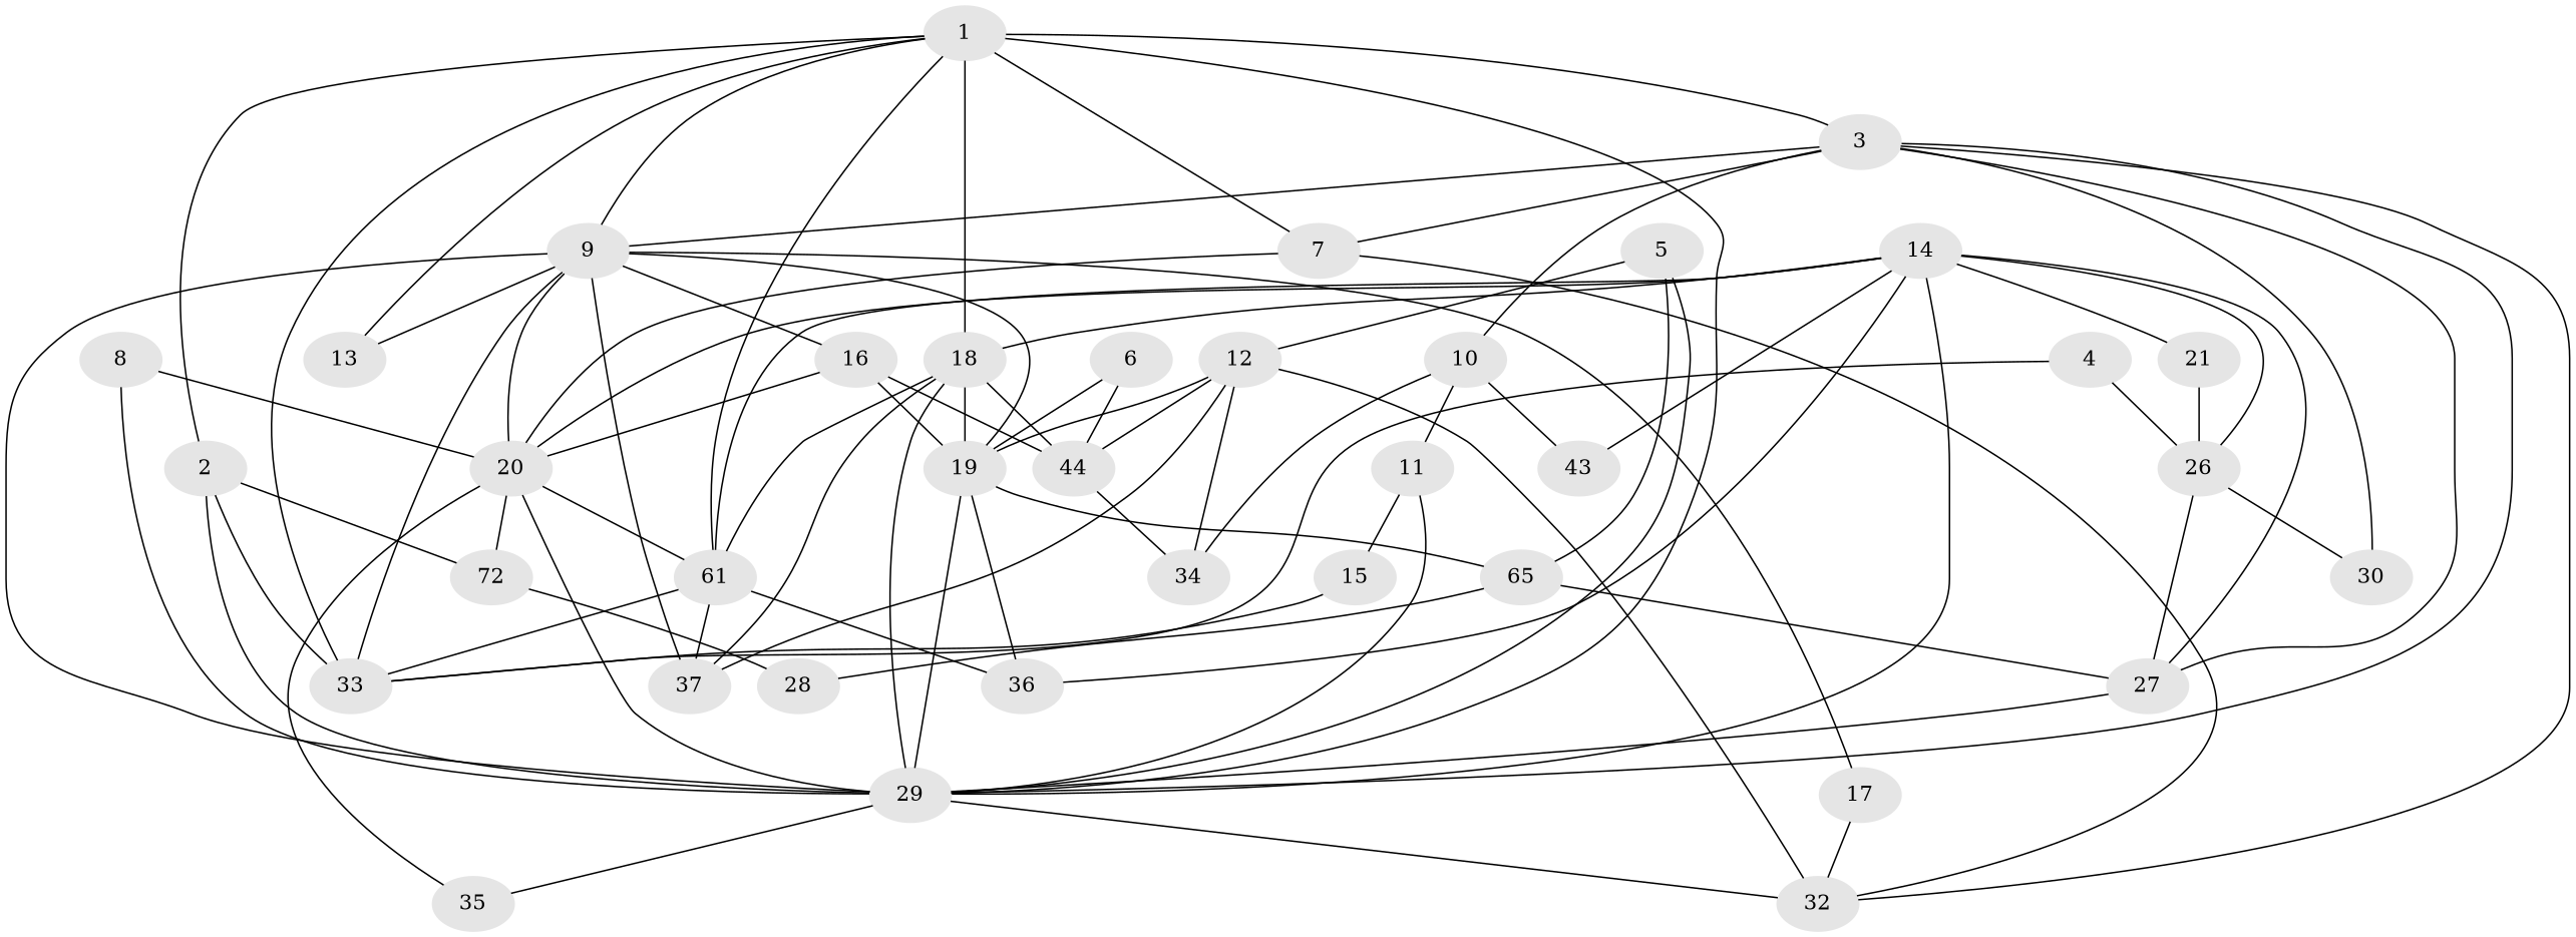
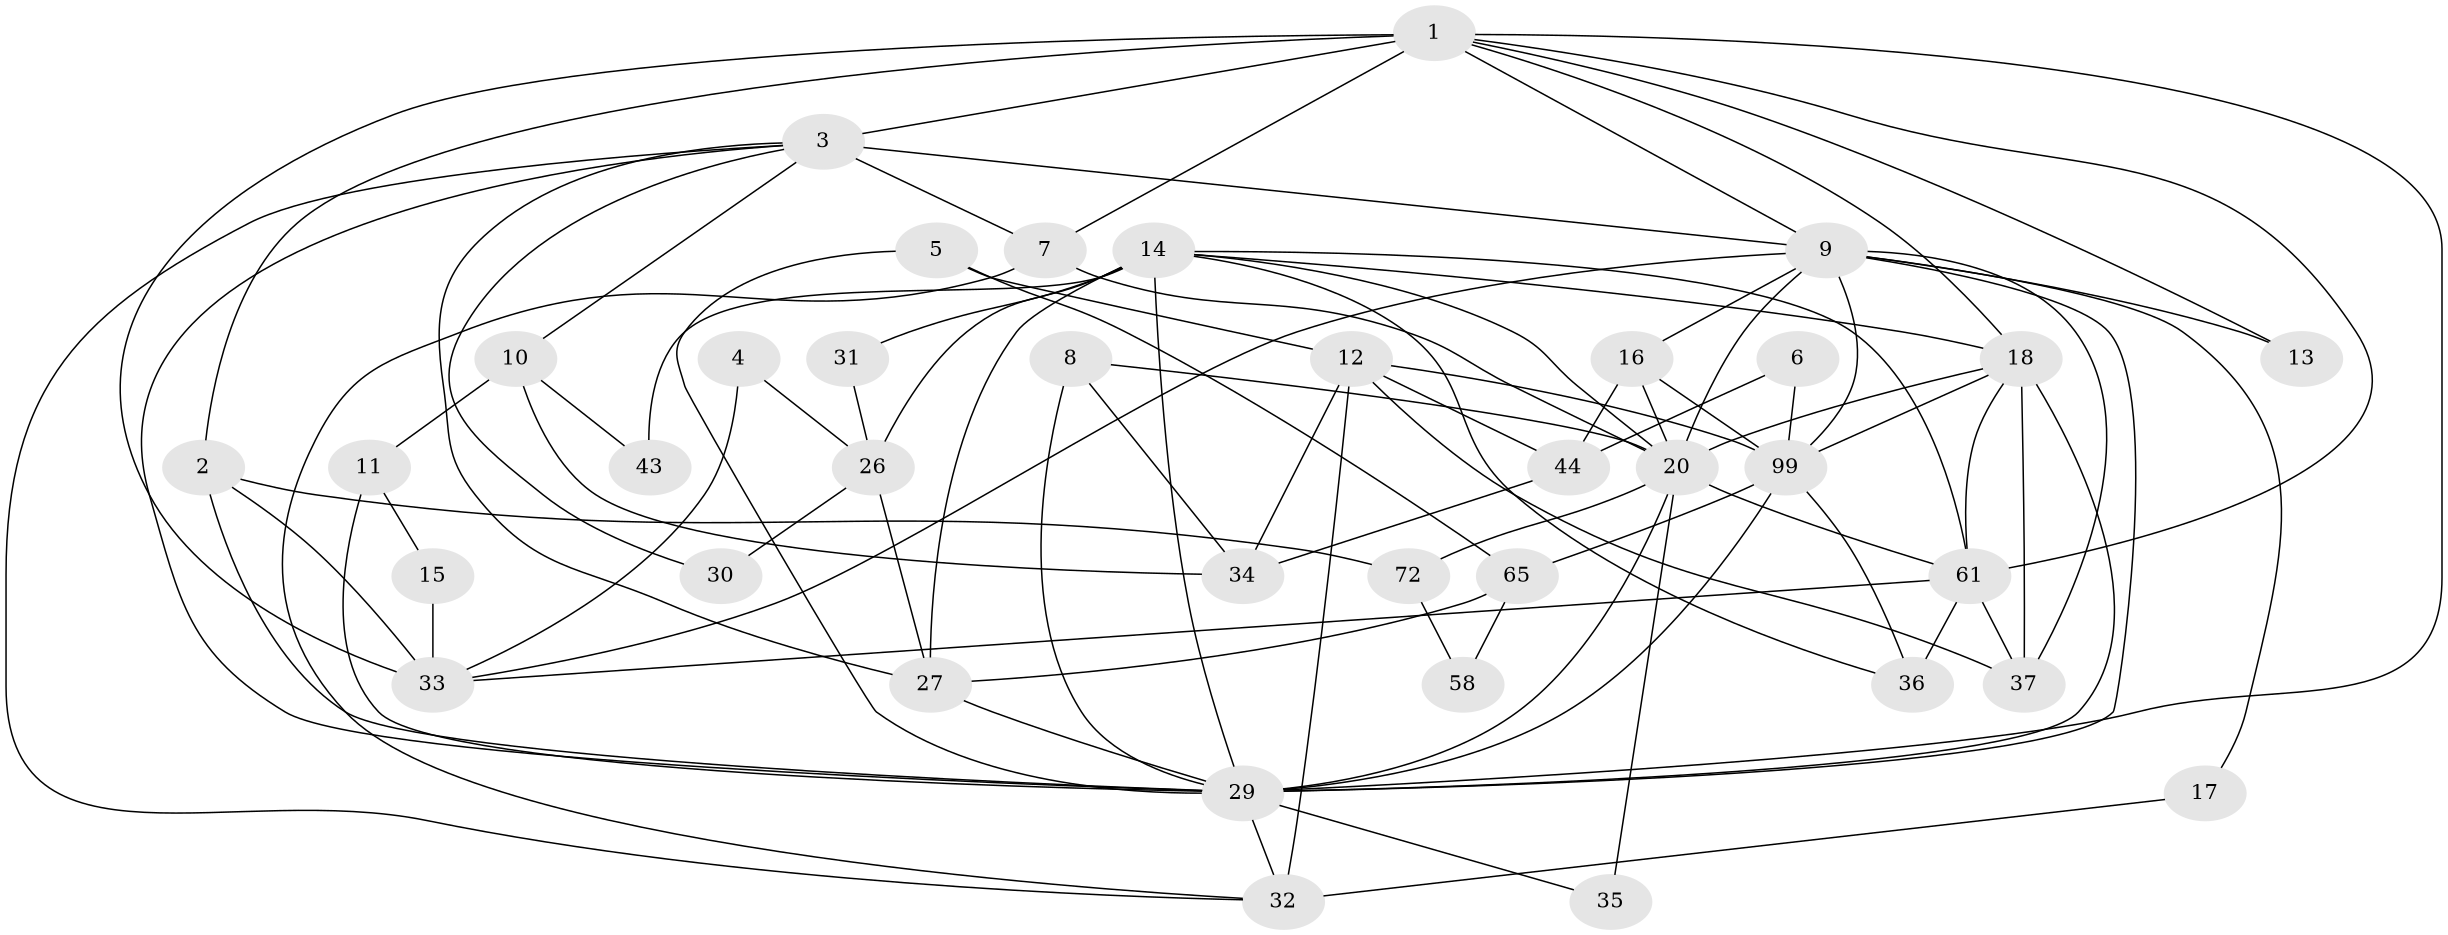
  graph {
    node [color=gray90 style=filled]
    edge [weight=1.0]
    1
    2
    3
    7
    9
    13
    18
    29
    n9 [label=61]
    33
    n11 [label=72]
    10
    27
    30
    32
    20
-   19
+   19 [label=99]
    16
    17
    37
    35
    36
-   28
+   28 [label=58]
    34
    11
    n26 [label=43]
    4
    26
    5
    12
    n31 [label=65]
    n32 [label=44]
    6
    8
    15
-   21
+   21 [label=31]
    14
    1 -- 2
    1 -- 3 [weight=3.0]
    1 -- 7
    1 -- 9
    1 -- 13
    1 -- 18 [weight=2.0]
    1 -- 29 [weight=2.0]
    1 -- n9
    1 -- 33 [weight=2.0]
    2 -- 29
    2 -- 33
    2 -- n11
    3 -- 7
    3 -- 9
    3 -- 29
    3 -- 10
    3 -- 27
    3 -- 30
    3 -- 32
    7 -- 32
    7 -- 20
    9 -- 13
    9 -- 29
    9 -- 33
    9 -- 20
    9 -- 19
    9 -- 16
    9 -- 17
    9 -- 37
    18 -- 29 [weight=4.0]
    18 -- n9
-   18 -- n32 [weight=2.0]
+   18 -- 20 [weight=2.0]
    18 -- 19
    18 -- 37
    29 -- 32
    29 -- 35
    n9 -- 33
    n9 -- 37
    n9 -- 36
    n11 -- 28
    10 -- 34
    10 -- 11
    10 -- n26
    27 -- 29
    20 -- 29
    20 -- n9
    20 -- n11
    20 -- 35
    19 -- 29
    19 -- 36 [weight=2.0]
    19 -- n31 [weight=2.0]
    16 -- 20
    16 -- 19
    16 -- n32
    17 -- 32
    11 -- 29
    11 -- 15
    4 -- 33
    4 -- 26
    26 -- 27
    26 -- 30
    5 -- 29
    5 -- 12
    5 -- n31
    12 -- 32 [weight=2.0]
    12 -- 19 [weight=3.0]
    12 -- 37
    12 -- 34
    12 -- n32
    n31 -- 27
    n31 -- 28
    n32 -- 34
    6 -- 19
    6 -- n32
    8 -- 29 [weight=2.0]
    8 -- 20
+   8 -- 34
    15 -- 33
    21 -- 26
    14 -- 18
    14 -- 29 [weight=2.0]
    14 -- n9 [weight=2.0]
    14 -- 27
    14 -- 20
    14 -- 36
    14 -- n26
    14 -- 26
    14 -- 21 [weight=2.0]
  }
